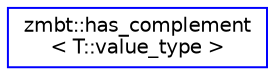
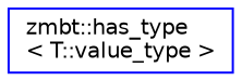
  digraph {
    rankdir=LR
-   n1 [color=blue fillcolor=white fontname=Helvetica fontsize=10 height=0.2 label="zmbt::has_complement\l\< T::value_type \>" shape=box style=filled width=0.4]
+   n1 [color=blue fillcolor=white fontname=Helvetica fontsize=10 height=0.2 label="zmbt::has_type\l\< T::value_type \>" shape=box style=filled width=0.4]
  }
